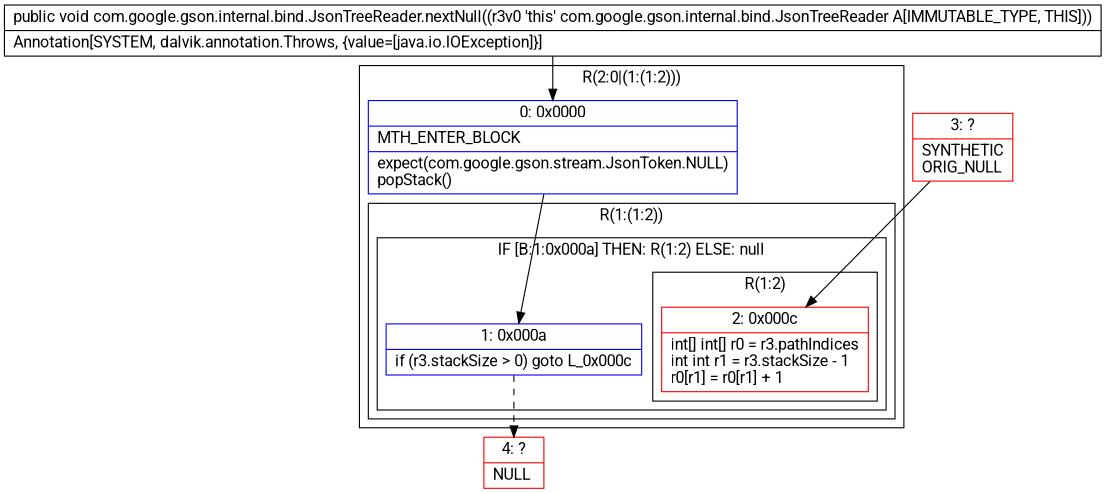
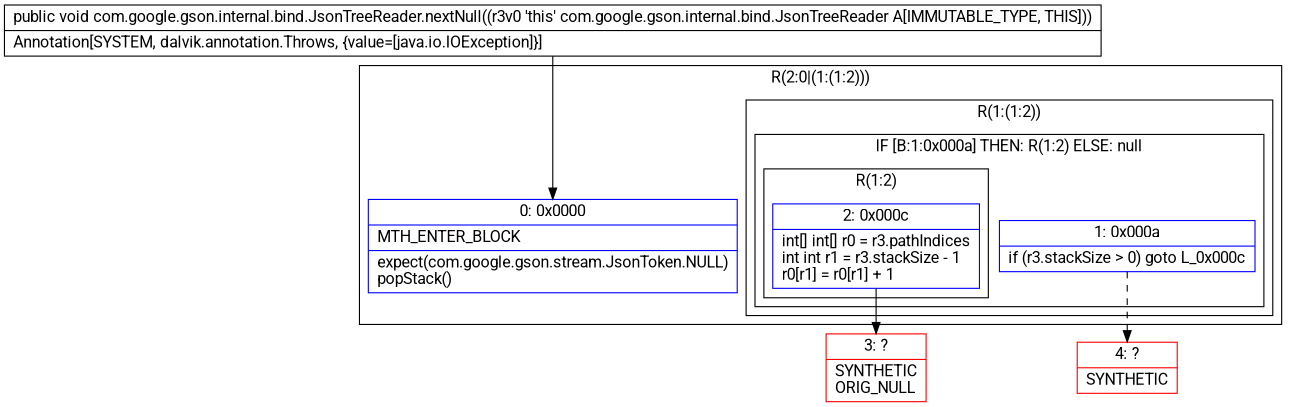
  digraph {
    fontname=Roboto
    node [color=blue fontname=Roboto shape=record]
    edge [fontname=Roboto]
-   n1 [color=red label="{2\:\ 0x000c|int[] int[] r0 = r3.pathIndices\lint int r1 = r3.stackSize \- 1\lr0[r1] = r0[r1] + 1\l}"]
+   n1 [label="{2\:\ 0x000c|int[] int[] r0 = r3.pathIndices\lint int r1 = r3.stackSize \- 1\lr0[r1] = r0[r1] + 1\l}"]
    n2 [label="{1\:\ 0x000a|if (r3.stackSize \> 0) goto L_0x000c\l}"]
    n3 [label="{0\:\ 0x0000|MTH_ENTER_BLOCK\l|expect(com.google.gson.stream.JsonToken.NULL)\lpopStack()\l}"]
    n4 [color=red label="{3\:\ ?|SYNTHETIC\lORIG_NULL\l}"]
-   n5 [color=red label="{4\:\ ?|NULL\l}"]
+   n5 [color=red label="{4\:\ ?|SYNTHETIC\l}"]
    n6 [label="{public void com.google.gson.internal.bind.JsonTreeReader.nextNull((r3v0 'this' com.google.gson.internal.bind.JsonTreeReader A[IMMUTABLE_TYPE, THIS]))  | Annotation[SYSTEM, dalvik.annotation.Throws, \{value=[java.io.IOException]\}]\l}" color=""]
    subgraph cluster_1 {
      label="R(2:0|(1:(1:2)))"
      n3
      subgraph cluster_2 {
        label="R(1:(1:2))"
        subgraph cluster_3 {
          label="IF [B:1:0x000a] THEN: R(1:2) ELSE: null"
          n2
          subgraph cluster_4 {
            label="R(1:2)"
            n1
          }
        }
      }
    }
-   n4 -> n1
+   n1 -> n4
    n2 -> n5 [style=dashed]
-   n3 -> n2
    n6 -> n3
  }
